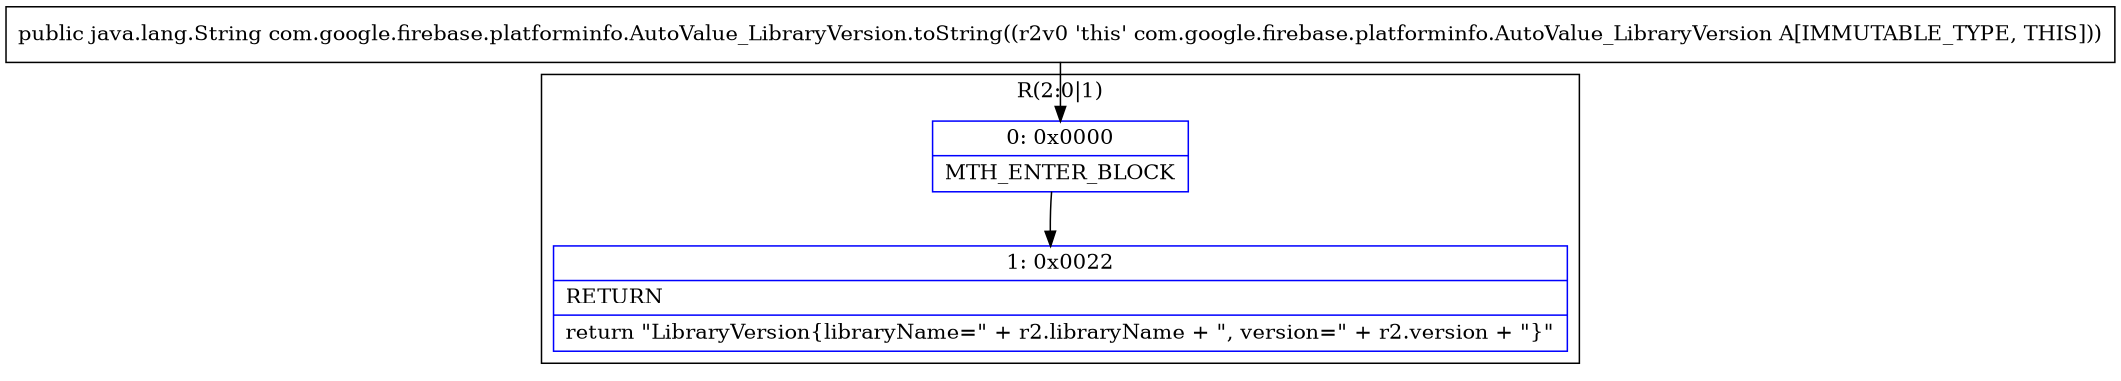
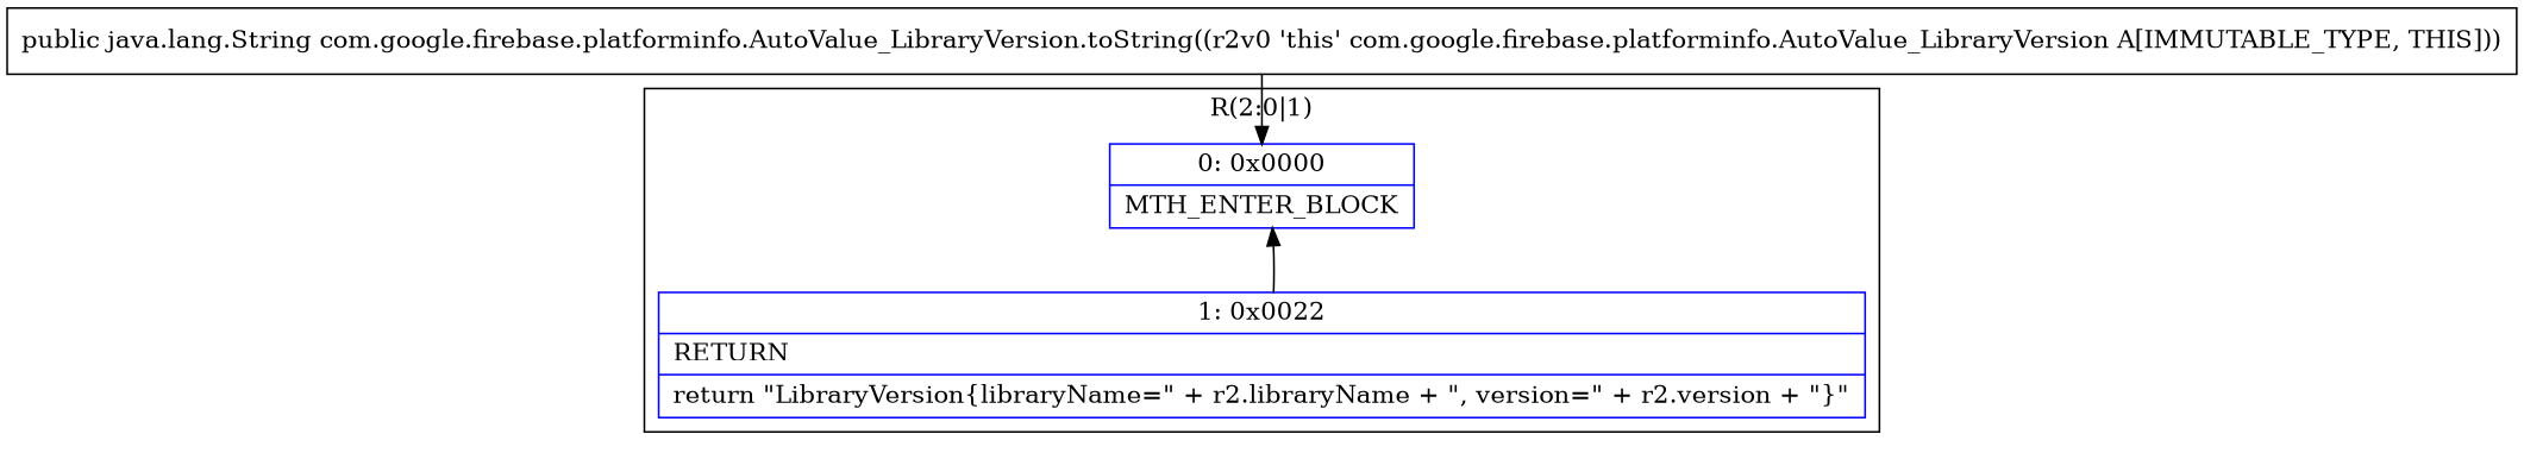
  digraph {
    node [color=blue shape=record]
    n1 [label="{0\:\ 0x0000|MTH_ENTER_BLOCK\l}"]
    n2 [label="{1\:\ 0x0022|RETURN\l|return \"LibraryVersion\{libraryName=\" + r2.libraryName + \", version=\" + r2.version + \"\}\"\l}"]
    n3 [label="{public java.lang.String com.google.firebase.platforminfo.AutoValue_LibraryVersion.toString((r2v0 'this' com.google.firebase.platforminfo.AutoValue_LibraryVersion A[IMMUTABLE_TYPE, THIS])) }" color=""]
    subgraph cluster_1 {
      label="R(2:0|1)"
      n1
      n2
    }
-   n1 -> n2
+   n2 -> n1
    n3 -> n1
  }
